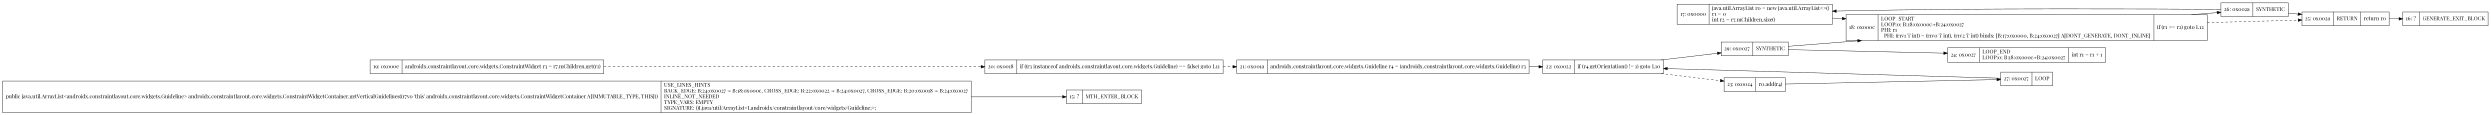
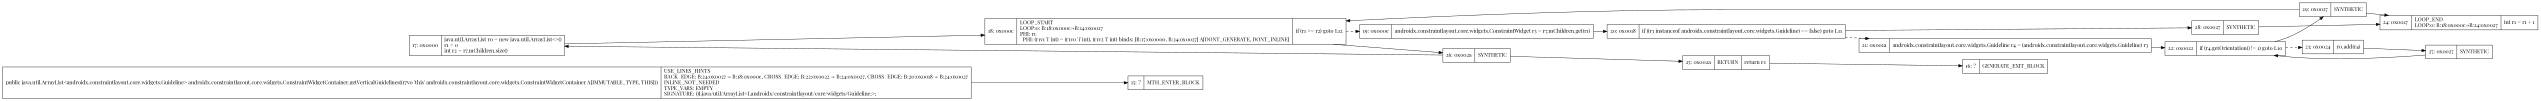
  digraph {
    fontname="Playfair Display"
    rankdir=LR
    node [fontname="Playfair Display" shape=record]
    edge [fontname="Playfair Display"]
    n1 [label="{15\:\ ?|MTH_ENTER_BLOCK\l}"]
    n2 [label="{17\:\ 0x0000|java.util.ArrayList r0 = new java.util.ArrayList\<\>()\lr1 = 0\lint r2 = r7.mChildren.size()\l}"]
    n3 [label="{18\:\ 0x000c|LOOP_START\lLOOP:0: B:18:0x000c\-\>B:24:0x0027\lPHI: r1 \l  PHI: (r1v1 'i' int) = (r1v0 'i' int), (r1v2 'i' int) binds: [B:17:0x0000, B:24:0x0027] A[DONT_GENERATE, DONT_INLINE]\l|if (r1 \>= r2) goto L12\l}"]
    n4 [label="{19\:\ 0x000e|androidx.constraintlayout.core.widgets.ConstraintWidget r3 = r7.mChildren.get(r1)\l}"]
    n5 [label="{26\:\ 0x002a|SYNTHETIC\l}"]
    n6 [label="{20\:\ 0x0018|if ((r3 instanceof androidx.constraintlayout.core.widgets.Guideline) == false) goto L11\l}"]
    n7 [label="{25\:\ 0x002a|RETURN\l|return r0\l}"]
    n8 [label="{21\:\ 0x001a|androidx.constraintlayout.core.widgets.Guideline r4 = (androidx.constraintlayout.core.widgets.Guideline) r3\l}"]
+   n9 [label="{28\:\ 0x0027|SYNTHETIC\l}"]
    n10 [label="{22\:\ 0x0022|if (r4.getOrientation() != 1) goto L10\l}"]
    n11 [label="{24\:\ 0x0027|LOOP_END\lLOOP:0: B:18:0x000c\-\>B:24:0x0027\l|int r1 = r1 + 1\l}"]
    n12 [label="{23\:\ 0x0024|r0.add(r4)\l}"]
    n13 [label="{29\:\ 0x0027|SYNTHETIC\l}"]
-   n14 [label="{27\:\ 0x0027|LOOP\l}"]
+   n14 [label="{27\:\ 0x0027|SYNTHETIC\l}"]
    n15 [label="{16\:\ ?|GENERATE_EXIT_BLOCK\l}"]
    n16 [label="{public java.util.ArrayList\<androidx.constraintlayout.core.widgets.Guideline\> androidx.constraintlayout.core.widgets.ConstraintWidgetContainer.getVerticalGuidelines((r7v0 'this' androidx.constraintlayout.core.widgets.ConstraintWidgetContainer A[IMMUTABLE_TYPE, THIS]))  | USE_LINES_HINTS\lBACK_EDGE: B:24:0x0027 \-\> B:18:0x000c, CROSS_EDGE: B:22:0x0022 \-\> B:24:0x0027, CROSS_EDGE: B:20:0x0018 \-\> B:24:0x0027\lINLINE_NOT_NEEDED\lTYPE_VARS: EMPTY\lSIGNATURE: ()Ljava\/util\/ArrayList\<Landroidx\/constraintlayout\/core\/widgets\/Guideline;\>;\l}"]
    n2 -> n3
-   n3 -> n7 [style=dashed]
+   n3 -> n4 [style=dashed]
    n3 -> n5
-   n4 -> n6 [style=dashed]
+   n4 -> n6
    n5 -> n2
    n5 -> n7
    n6 -> n8 [style=dashed]
+   n6 -> n9
    n7 -> n15
    n8 -> n10
+   n9 -> n11
    n10 -> n12 [style=dashed]
    n10 -> n13
    n12 -> n14
    n13 -> n3
    n13 -> n11
    n14 -> n10
    n16 -> n1
  }
